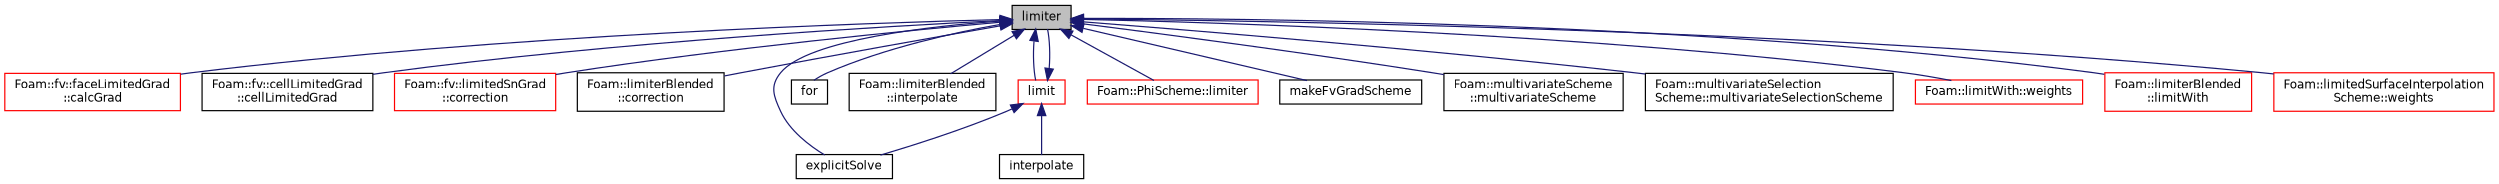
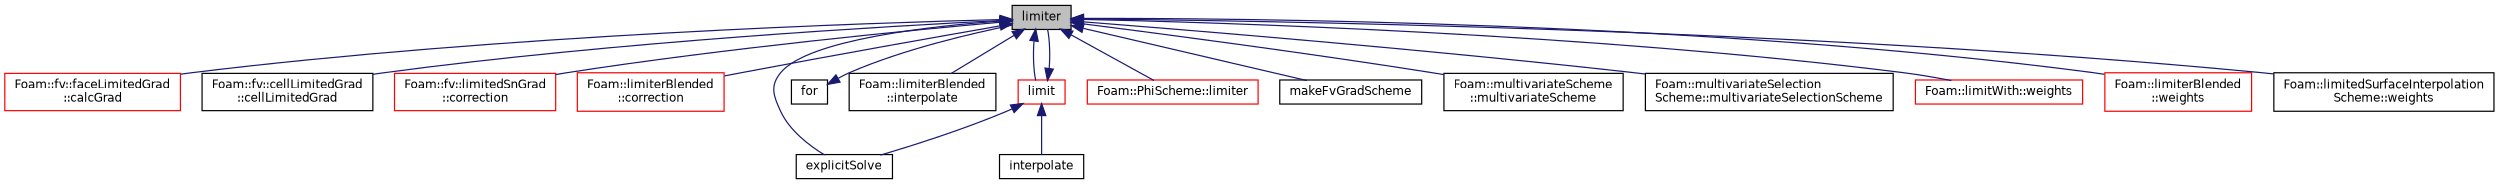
  digraph {
    rankdir=TB
    node [color=black fontname=Helvetica fontsize=10 shape=record]
    edge [color=midnightblue dir=back fontname=Helvetica fontsize=10 labelfontname=Helvetica labelfontsize=10 style=solid]
    n1 [fillcolor=grey75 fontcolor=black height=0.2 label=limiter style=filled width=0.4]
    n2 [color=red height=0.2 label="Foam::fv::faceLimitedGrad\l::calcGrad" width=0.4]
    n3 [height=0.2 label="Foam::fv::cellLimitedGrad\l::cellLimitedGrad" width=0.4]
    n4 [color=red height=0.2 label="Foam::fv::limitedSnGrad\l::correction" width=0.4]
-   n5 [height=0.2 label="Foam::limiterBlended\l::correction" width=0.4]
+   n5 [color=red height=0.2 label="Foam::limiterBlended\l::correction" width=0.4]
    n6 [height=0.2 label=explicitSolve width=0.4]
    n7 [height=0.2 label=for width=0.4]
    n8 [height=0.2 label="Foam::limiterBlended\l::interpolate" width=0.4]
    n9 [color=red height=0.2 label=limit width=0.4]
    n10 [color=red height=0.2 label="Foam::PhiScheme::limiter" width=0.4]
    n11 [height=0.2 label=makeFvGradScheme width=0.4]
    n12 [height=0.2 label="Foam::multivariateScheme\l::multivariateScheme" width=0.4]
    n13 [height=0.2 label="Foam::multivariateSelection\lScheme::multivariateSelectionScheme" width=0.4]
    n14 [color=red height=0.2 label="Foam::limitWith::weights" width=0.4]
-   n15 [color=red height=0.2 label="Foam::limiterBlended\l::limitWith" width=0.4]
-   n16 [color=red height=0.2 label="Foam::limitedSurfaceInterpolation\lScheme::weights" width=0.4]
+   n15 [color=red height=0.2 label="Foam::limiterBlended\l::weights" width=0.4]
+   n16 [height=0.2 label="Foam::limitedSurfaceInterpolation\lScheme::weights" width=0.4]
    n17 [height=0.2 label=interpolate width=0.4]
    n1 -> n2
    n1 -> n3
    n1 -> n4
    n1 -> n5
    n1 -> n6
-   n1 -> n7
+   n7 -> n1
    n1 -> n8
    n1 -> n9
    n1 -> n10
    n1 -> n11
    n1 -> n12
    n1 -> n13
    n1 -> n14
    n1 -> n15
    n1 -> n16
    n9 -> n1
    n9 -> n6
    n9 -> n17
  }
